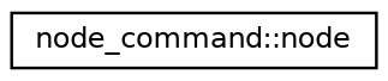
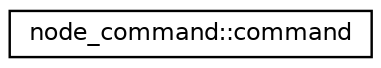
  digraph {
    rankdir=TB
-   n1 [color=black fillcolor=white fontname=Helvetica fontsize=10 height=0.2 label="node_command::node" shape=record style=filled width=0.4]
+   n1 [color=black fillcolor=white fontname=Helvetica fontsize=10 height=0.2 label="node_command::command" shape=record style=filled width=0.4]
  }
